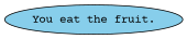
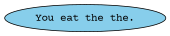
  digraph {
    fontname="Courier Prime"
-   n1 [color="#000000" fillcolor=skyblue label="You eat the fruit." style=filled fontname="Courier Prime"]
+   n1 [color="#000000" fillcolor=skyblue label="You eat the the." style=filled fontname="Courier Prime"]
  }
